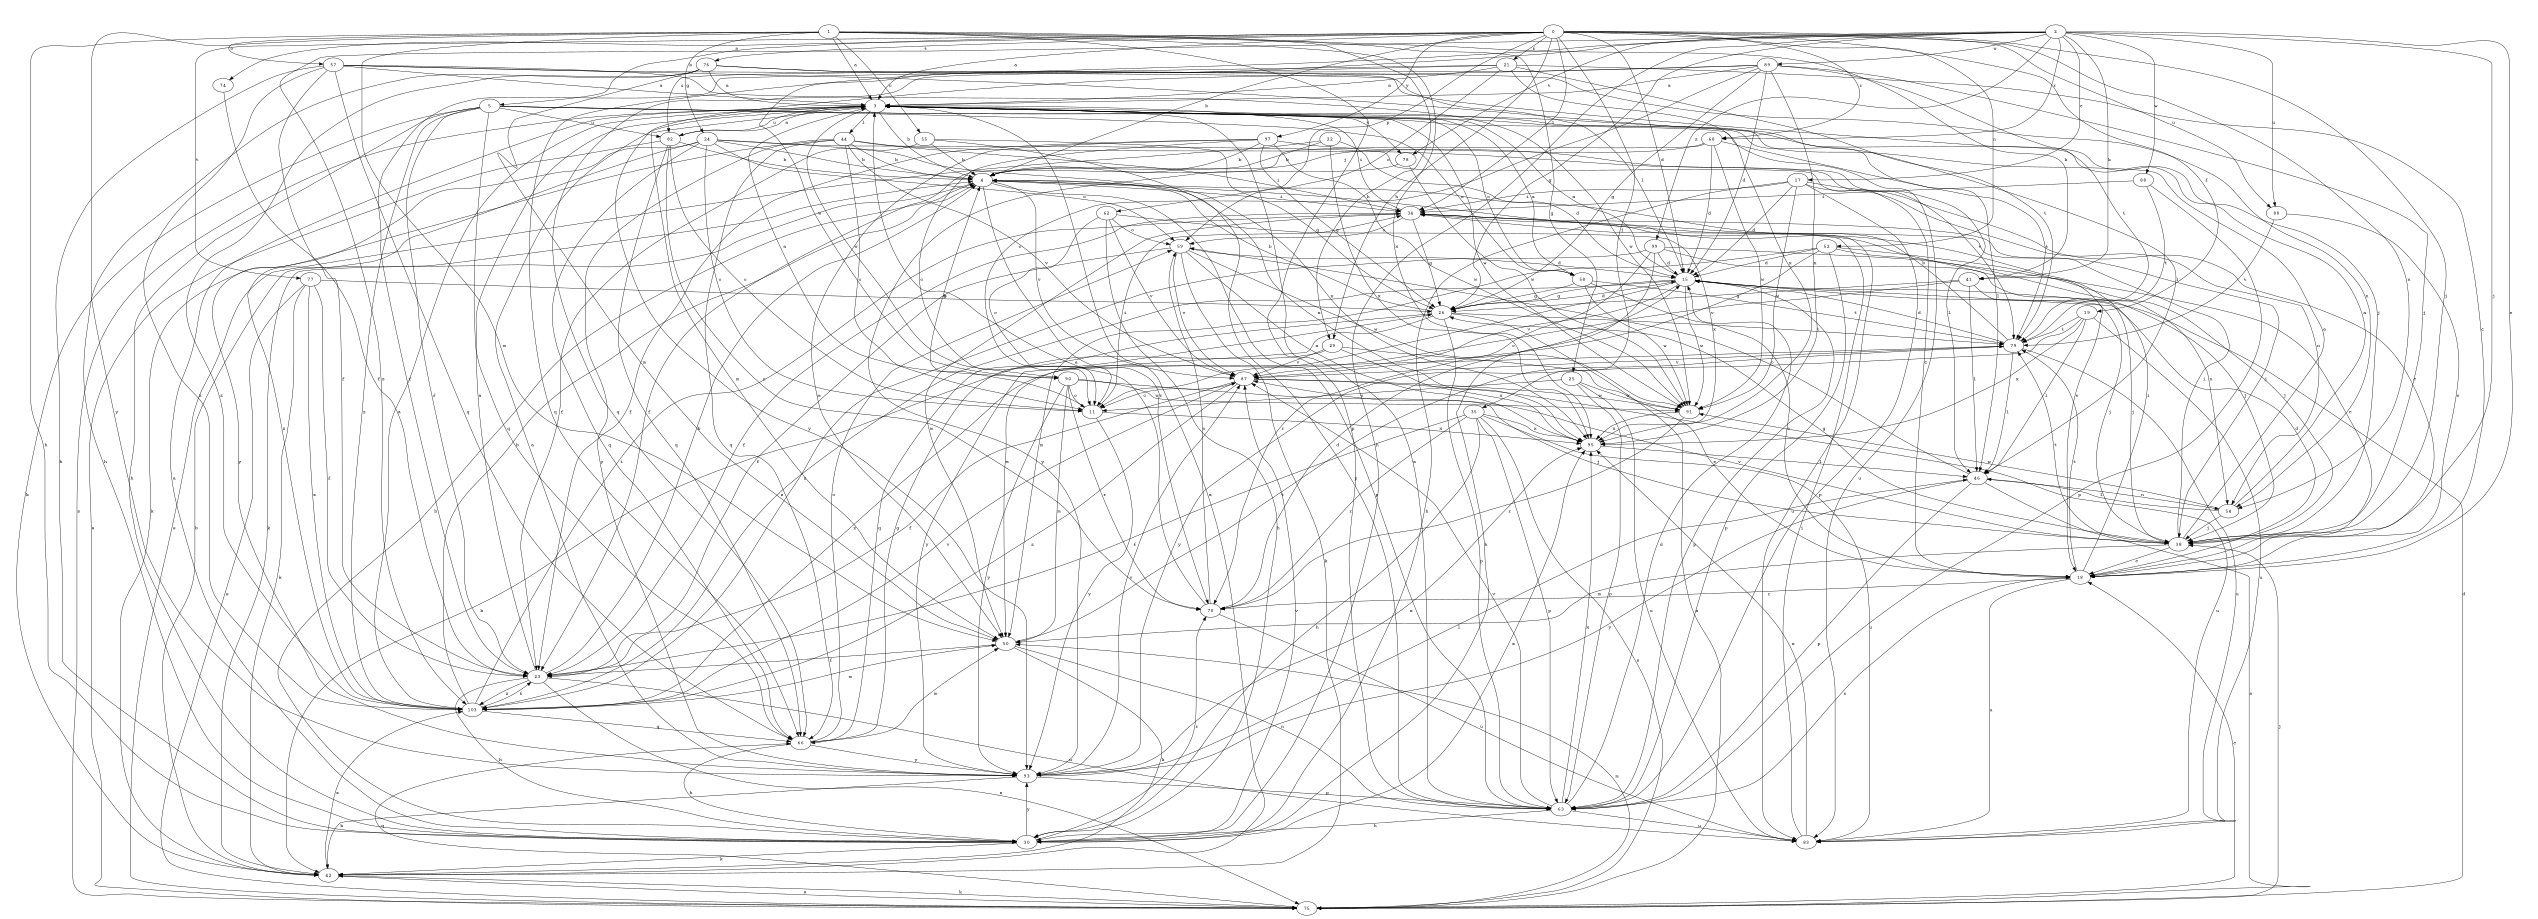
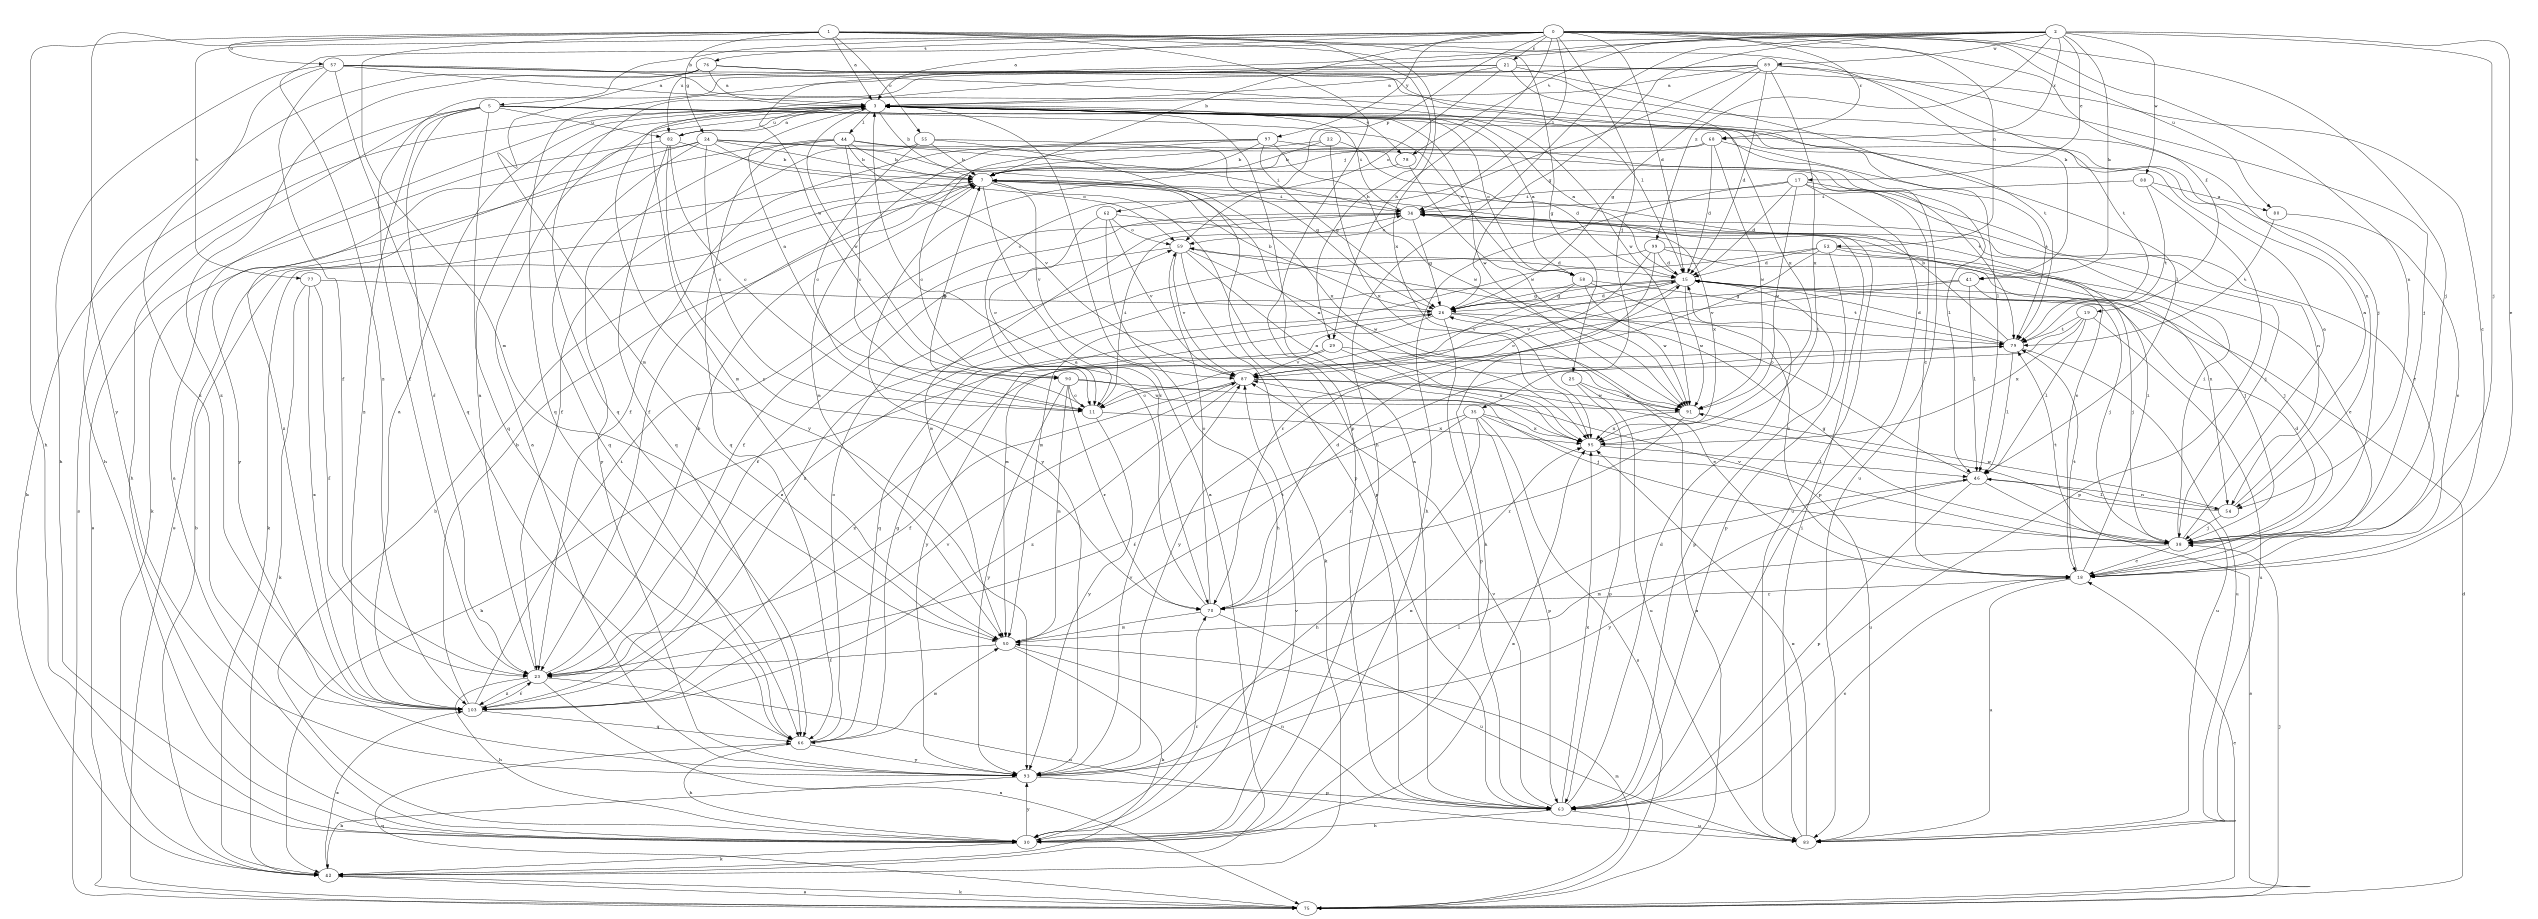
  strict digraph {
    fontname="Courier Prime"
    node [fontname="Courier Prime"]
    edge [fontname="Courier Prime"]
    0
    3
    5
-   7 [label=4]
+   7
    15
    19
    21
    29
    34
    35
    38
    52
    54
    62
    68
-   74
    76
    77
    80
    97
    50
    78
    82
    90
    44
    58
    75
    91
    30
    103
    23
    42
    46
    66
    83
    63
    95
    70
    87
    26
    n41 [label=93]
    79
    18
    59
    11
    1
    24
    25
    41
    55
    57
    2
    17
    88
    89
    99
    22
    0 -> 3 [label=a]
    0 -> 5 [label=b]
    0 -> 7 [label=b]
    0 -> 15 [label=d]
    0 -> 19 [label=f]
    0 -> 21 [label=f]
    0 -> 29 [label=h]
    0 -> 34 [label=i]
    0 -> 35 [label=j]
    0 -> 38 [label=j]
    0 -> 52 [label=n]
    0 -> 54 [label=n]
    0 -> 62 [label=p]
    0 -> 68 [label=r]
-   0 -> 74 [label=s]
    0 -> 76 [label=t]
    0 -> 77 [label=t]
    0 -> 80 [label=u]
    0 -> 97 [label=y]
    3 -> 7 [label=b]
    3 -> 50 [label=m]
    3 -> 78 [label=t]
    3 -> 82 [label=u]
    3 -> 90 [label=w]
    3 -> 44 [label=l]
    3 -> 58 [label=o]
    3 -> 75 [label=s]
    3 -> 91 [label=w]
    5 -> 82 [label=u]
    5 -> 58 [label=o]
    5 -> 30 [label=h]
    5 -> 103 [label=z]
    5 -> 23 [label=f]
    5 -> 42 [label=k]
    5 -> 46 [label=l]
    5 -> 66 [label=q]
    5 -> 83 [label=u]
    7 -> 34 [label=i]
    7 -> 42 [label=k]
    7 -> 83 [label=u]
    7 -> 63 [label=p]
    7 -> 95 [label=x]
    7 -> 70 [label=r]
    7 -> 87 [label=v]
    15 -> 3 [label=a]
    15 -> 38 [label=j]
    15 -> 50 [label=m]
    15 -> 91 [label=w]
    15 -> 103 [label=z]
    15 -> 63 [label=p]
    15 -> 87 [label=v]
    15 -> 26 [label=g]
    19 -> 46 [label=l]
    19 -> 83 [label=u]
    19 -> 95 [label=x]
    19 -> n41 [label=y]
    19 -> 79 [label=t]
    21 -> 3 [label=a]
    21 -> 23 [label=f]
    21 -> 66 [label=q]
    21 -> 95 [label=x]
    21 -> 79 [label=t]
    21 -> 18 [label=e]
    21 -> 59 [label=o]
    29 -> 42 [label=k]
    29 -> 95 [label=x]
    29 -> 87 [label=v]
    29 -> 18 [label=e]
    34 -> 3 [label=i]
    34 -> 38 [label=j]
    34 -> 50 [label=m]
    34 -> 23 [label=f]
    34 -> 26 [label=g]
    34 -> 18 [label=e]
    34 -> 59 [label=o]
    35 -> 75 [label=s]
    35 -> 30 [label=h]
    35 -> 23 [label=f]
    35 -> 83 [label=u]
    35 -> 63 [label=p]
    35 -> 95 [label=x]
    35 -> 70 [label=r]
    38 -> 3 [label=a]
    38 -> 34 [label=i]
    38 -> 50 [label=m]
    38 -> 87 [label=v]
    38 -> 26 [label=g]
    38 -> 79 [label=t]
    38 -> 18 [label=e]
    52 -> 15 [label=d]
    52 -> 38 [label=j]
    52 -> 54 [label=n]
    52 -> 50 [label=m]
    52 -> 63 [label=p]
    52 -> 87 [label=v]
    54 -> 3 [label=a]
    54 -> 38 [label=j]
    54 -> 91 [label=w]
    54 -> 46 [label=l]
    62 -> 30 [label=h]
    62 -> 95 [label=x]
    62 -> 87 [label=v]
    62 -> 59 [label=o]
    62 -> 11 [label=c]
    68 -> 7 [label=j]
    68 -> 15 [label=d]
    68 -> 91 [label=w]
    68 -> 23 [label=f]
    68 -> 79 [label=t]
-   74 -> 23 [label=f]
    76 -> 3 [label=a]
    76 -> 15 [label=l]
    76 -> 54 [label=n]
    76 -> 50 [label=m]
    76 -> 30 [label=h]
    76 -> 103 [label=z]
-   77 -> 75 [label=s]
    77 -> 103 [label=z]
    77 -> 23 [label=f]
    77 -> 42 [label=k]
    77 -> 26 [label=g]
    80 -> 79 [label=t]
    80 -> 18 [label=e]
    97 -> 7 [label=b]
    97 -> 50 [label=m]
    97 -> 91 [label=w]
    97 -> 23 [label=f]
    97 -> 46 [label=l]
    97 -> 26 [label=g]
    97 -> 11 [label=c]
    50 -> 23 [label=f]
    50 -> 42 [label=k]
    50 -> 63 [label=n]
    50 -> 79 [label=t]
    78 -> 91 [label=w]
    78 -> n41 [label=y]
    82 -> 3 [label=a]
    82 -> 7 [label=b]
    82 -> 75 [label=s]
    82 -> 66 [label=q]
    82 -> 70 [label=r]
    82 -> 11 [label=c]
    90 -> 3 [label=a]
    90 -> 38 [label=j]
    90 -> 50 [label=m]
    90 -> 91 [label=w]
    90 -> 70 [label=r]
    90 -> n41 [label=y]
    90 -> 11 [label=c]
    44 -> 7 [label=b]
    44 -> 34 [label=i]
    44 -> 42 [label=k]
    44 -> 66 [label=q]
    44 -> 87 [label=v]
    44 -> n41 [label=y]
    44 -> 79 [label=t]
    44 -> 11 [label=c]
    58 -> 3 [label=a]
    58 -> 91 [label=w]
    58 -> 26 [label=g]
    58 -> 79 [label=t]
    58 -> 18 [label=e]
    75 -> 15 [label=d]
    75 -> 38 [label=j]
    75 -> 50 [label=m]
    75 -> 42 [label=k]
    75 -> 66 [label=q]
    75 -> 18 [label=e]
    91 -> 95 [label=x]
    91 -> 70 [label=r]
    30 -> 3 [label=a]
    30 -> 7 [label=b]
    30 -> 42 [label=k]
    30 -> 95 [label=x]
    30 -> 70 [label=r]
    30 -> 87 [label=v]
    30 -> n41 [label=y]
    103 -> 3 [label=a]
    103 -> 7 [label=b]
    103 -> 34 [label=i]
    103 -> 23 [label=f]
    103 -> 66 [label=q]
    103 -> 87 [label=v]
    23 -> 3 [label=a]
    23 -> 7 [label=b]
    23 -> 75 [label=s]
    23 -> 30 [label=h]
    23 -> 103 [label=z]
    23 -> 83 [label=u]
    42 -> 3 [label=a]
    42 -> 7 [label=b]
    42 -> 75 [label=s]
    42 -> 103 [label=z]
    46 -> 54 [label=n]
    46 -> 75 [label=s]
    46 -> 63 [label=p]
    46 -> n41 [label=y]
    46 -> 59 [label=o]
    66 -> 50 [label=m]
    66 -> 30 [label=h]
    66 -> 26 [label=g]
    66 -> n41 [label=y]
    66 -> 59 [label=o]
    83 -> 34 [label=i]
    83 -> 95 [label=x]
    63 -> 3 [label=a]
    63 -> 15 [label=d]
    63 -> 30 [label=h]
    63 -> 83 [label=u]
    63 -> 95 [label=x]
    63 -> 87 [label=v]
    63 -> 18 [label=e]
    95 -> 46 [label=l]
    70 -> 3 [label=a]
    70 -> 15 [label=d]
-   103 -> 50 [label=m]
+   70 -> 50 [label=m]
    70 -> 83 [label=u]
    70 -> 59 [label=o]
    87 -> 91 [label=w]
    87 -> 103 [label=z]
    87 -> 23 [label=f]
    87 -> 83 [label=u]
    87 -> 11 [label=c]
    26 -> 7 [label=b]
    26 -> 15 [label=d]
    26 -> 75 [label=s]
    26 -> 66 [label=q]
    26 -> 63 [label=p]
    26 -> n41 [label=y]
    26 -> 79 [label=t]
    n41 -> 3 [label=a]
    n41 -> 42 [label=k]
    n41 -> 46 [label=l]
    n41 -> 63 [label=p]
    n41 -> 95 [label=x]
    n41 -> 87 [label=v]
    79 -> 7 [label=b]
    79 -> 15 [label=d]
    79 -> 103 [label=z]
    79 -> 46 [label=l]
    79 -> 83 [label=u]
-   79 -> 87 [label=v]
+   58 -> 87 [label=v]
    18 -> 15 [label=d]
    18 -> 34 [label=i]
    18 -> 83 [label=u]
    18 -> 70 [label=r]
    18 -> 79 [label=t]
    59 -> 15 [label=d]
    59 -> 91 [label=w]
    59 -> 23 [label=f]
    59 -> 42 [label=k]
    59 -> 95 [label=x]
    59 -> 87 [label=v]
    11 -> 7 [label=b]
    11 -> 34 [label=i]
    11 -> 95 [label=x]
    11 -> n41 [label=y]
    1 -> 3 [label=a]
    1 -> 29 [label=h]
    1 -> 50 [label=m]
    1 -> 30 [label=h]
    1 -> 63 [label=p]
    1 -> 95 [label=x]
    1 -> n41 [label=y]
    1 -> 24 [label=g]
    1 -> 25 [label=g]
    1 -> 41 [label=k]
    1 -> 55 [label=o]
    1 -> 57 [label=o]
    24 -> 7 [label=b]
    24 -> 103 [label=z]
    24 -> 66 [label=q]
    24 -> 95 [label=x]
    24 -> n41 [label=y]
    24 -> 18 [label=e]
    24 -> 59 [label=o]
    24 -> 11 [label=c]
    25 -> 91 [label=w]
    25 -> 83 [label=u]
    25 -> 63 [label=p]
    41 -> 38 [label=j]
    41 -> 46 [label=l]
    41 -> 26 [label=g]
    41 -> 11 [label=c]
    55 -> 7 [label=b]
    55 -> 23 [label=f]
    55 -> 63 [label=p]
    55 -> 26 [label=g]
-   25 -> 11 [label=c]
+   55 -> 11 [label=c]
    57 -> 3 [label=a]
    57 -> 38 [label=j]
    57 -> 91 [label=w]
    57 -> 30 [label=h]
    57 -> 103 [label=z]
    57 -> 23 [label=f]
    57 -> 46 [label=l]
    57 -> 66 [label=q]
    2 -> 38 [label=j]
    2 -> 68 [label=r]
-   2 -> 80 [label=u]
+   88 -> 80 [label=u]
    2 -> 78 [label=t]
    2 -> 82 [label=u]
    2 -> 90 [label=w]
    2 -> 30 [label=h]
    2 -> 103 [label=z]
    2 -> 26 [label=g]
    2 -> 18 [label=e]
    2 -> 41 [label=k]
    2 -> 17 [label=e]
    2 -> 88 [label=w]
    2 -> 89 [label=w]
    2 -> 99 [label=z]
    17 -> 15 [label=d]
    17 -> 34 [label=i]
    17 -> 54 [label=n]
    17 -> 91 [label=w]
    17 -> 30 [label=h]
    17 -> 63 [label=p]
    17 -> 18 [label=e]
    88 -> 34 [label=i]
    88 -> 63 [label=p]
    88 -> 79 [label=t]
    89 -> 3 [label=a]
    89 -> 15 [label=d]
    89 -> 38 [label=j]
    89 -> 66 [label=q]
    89 -> 95 [label=x]
    89 -> 26 [label=g]
    89 -> n41 [label=y]
    89 -> 79 [label=t]
    89 -> 11 [label=c]
    99 -> 15 [label=d]
    99 -> 38 [label=j]
    99 -> 30 [label=h]
    99 -> 103 [label=z]
    99 -> 70 [label=r]
    99 -> 18 [label=e]
    22 -> 7 [label=b]
    22 -> 15 [label=d]
    22 -> 75 [label=s]
    22 -> 95 [label=x]
  }
